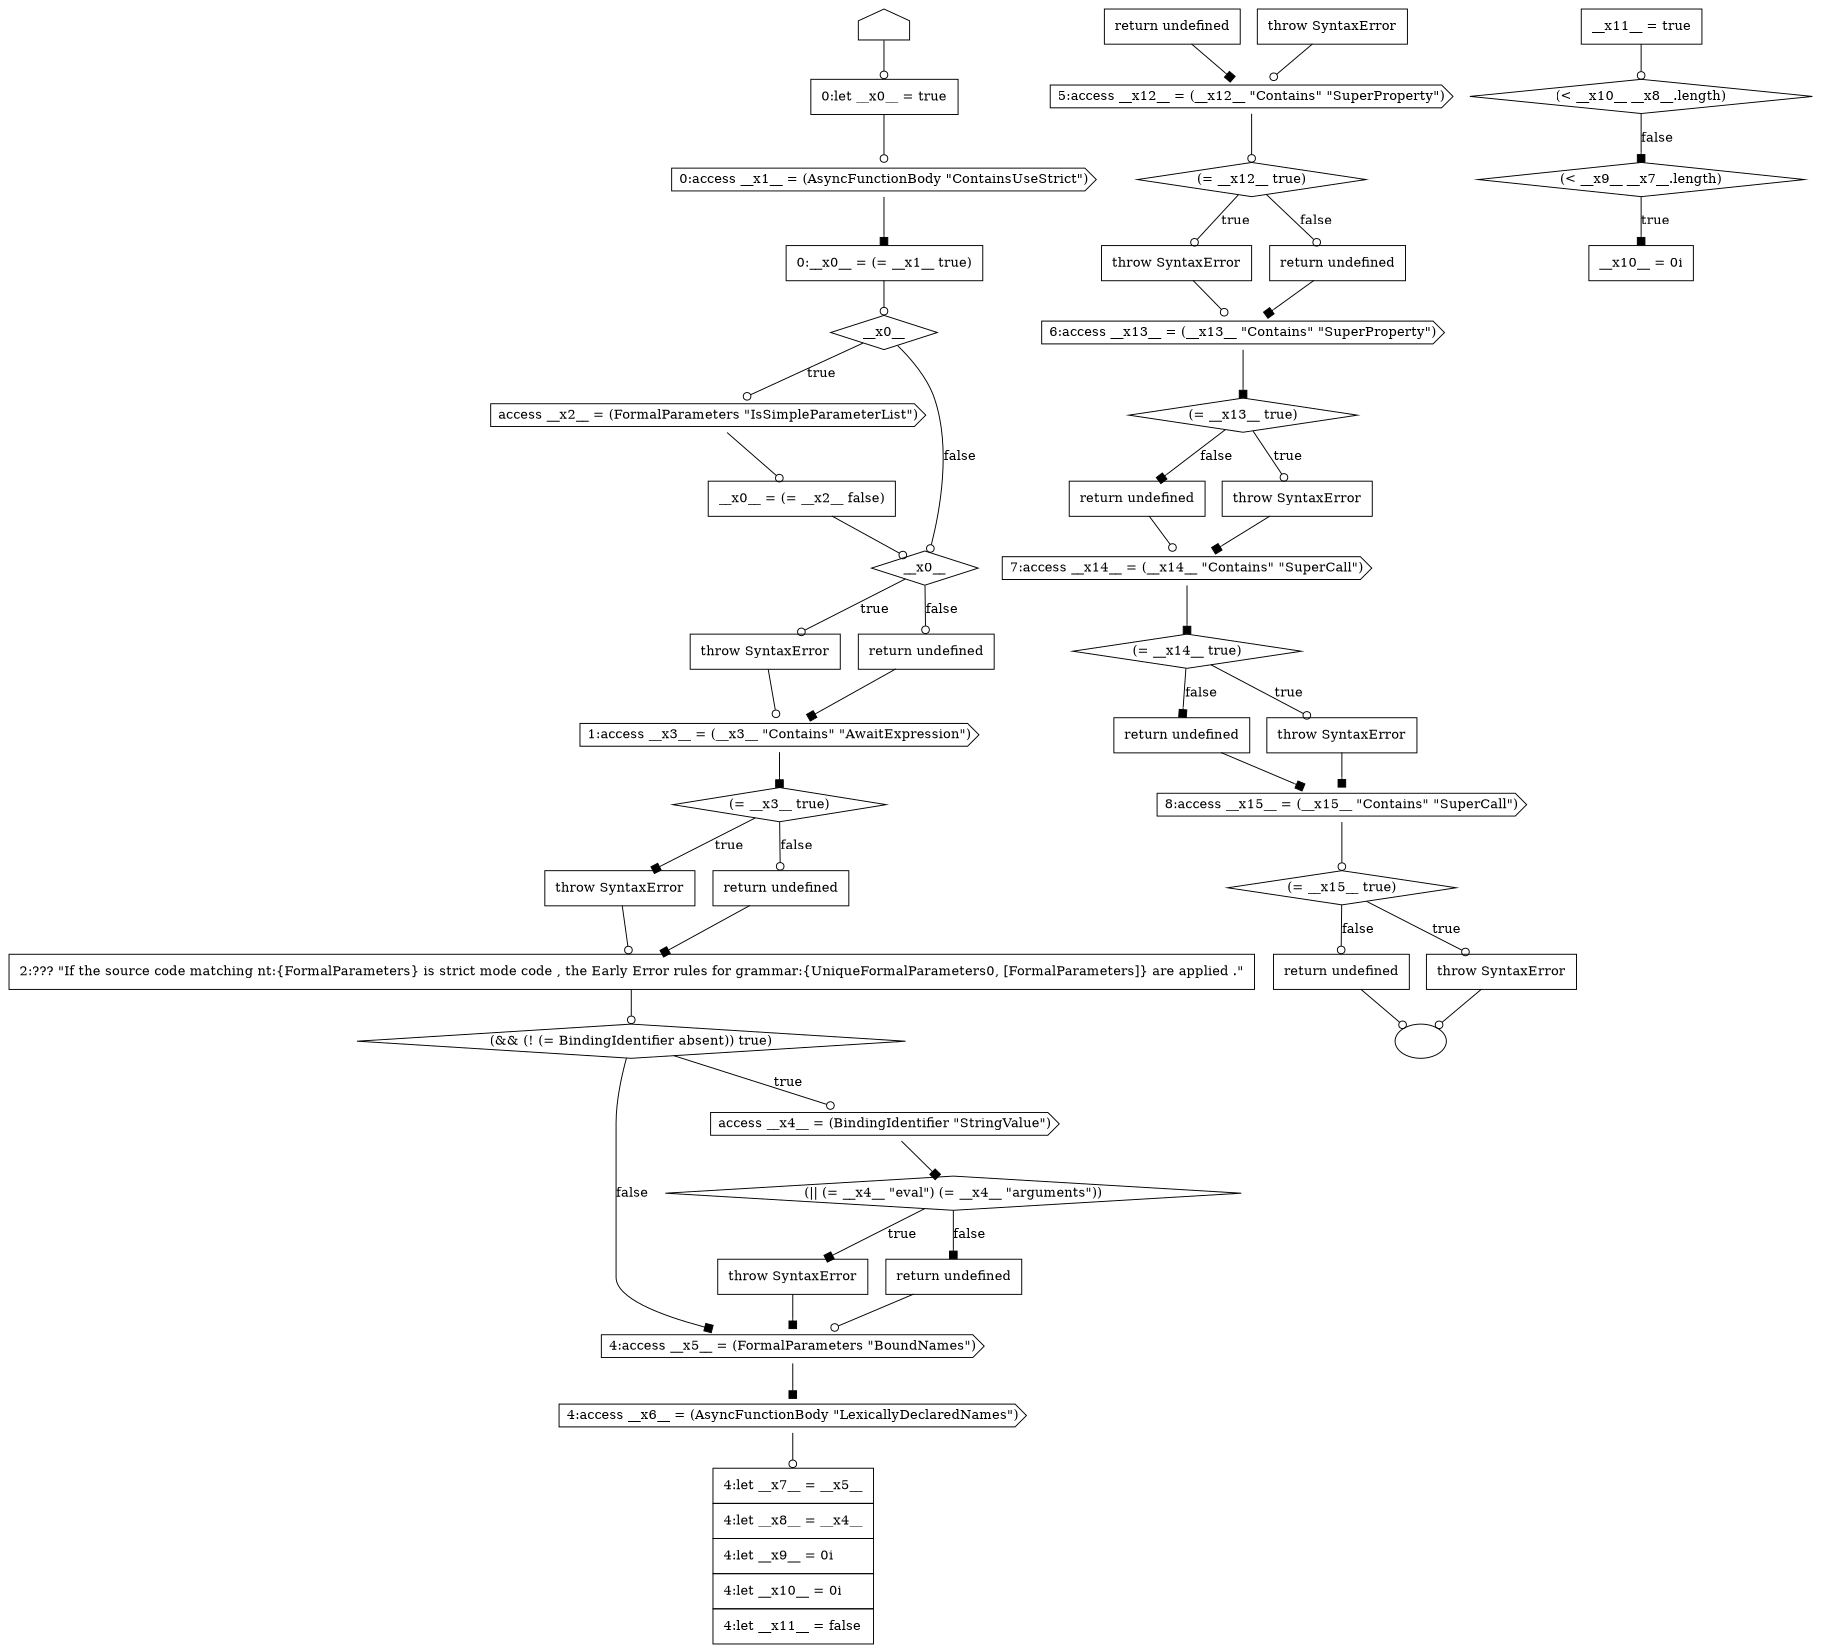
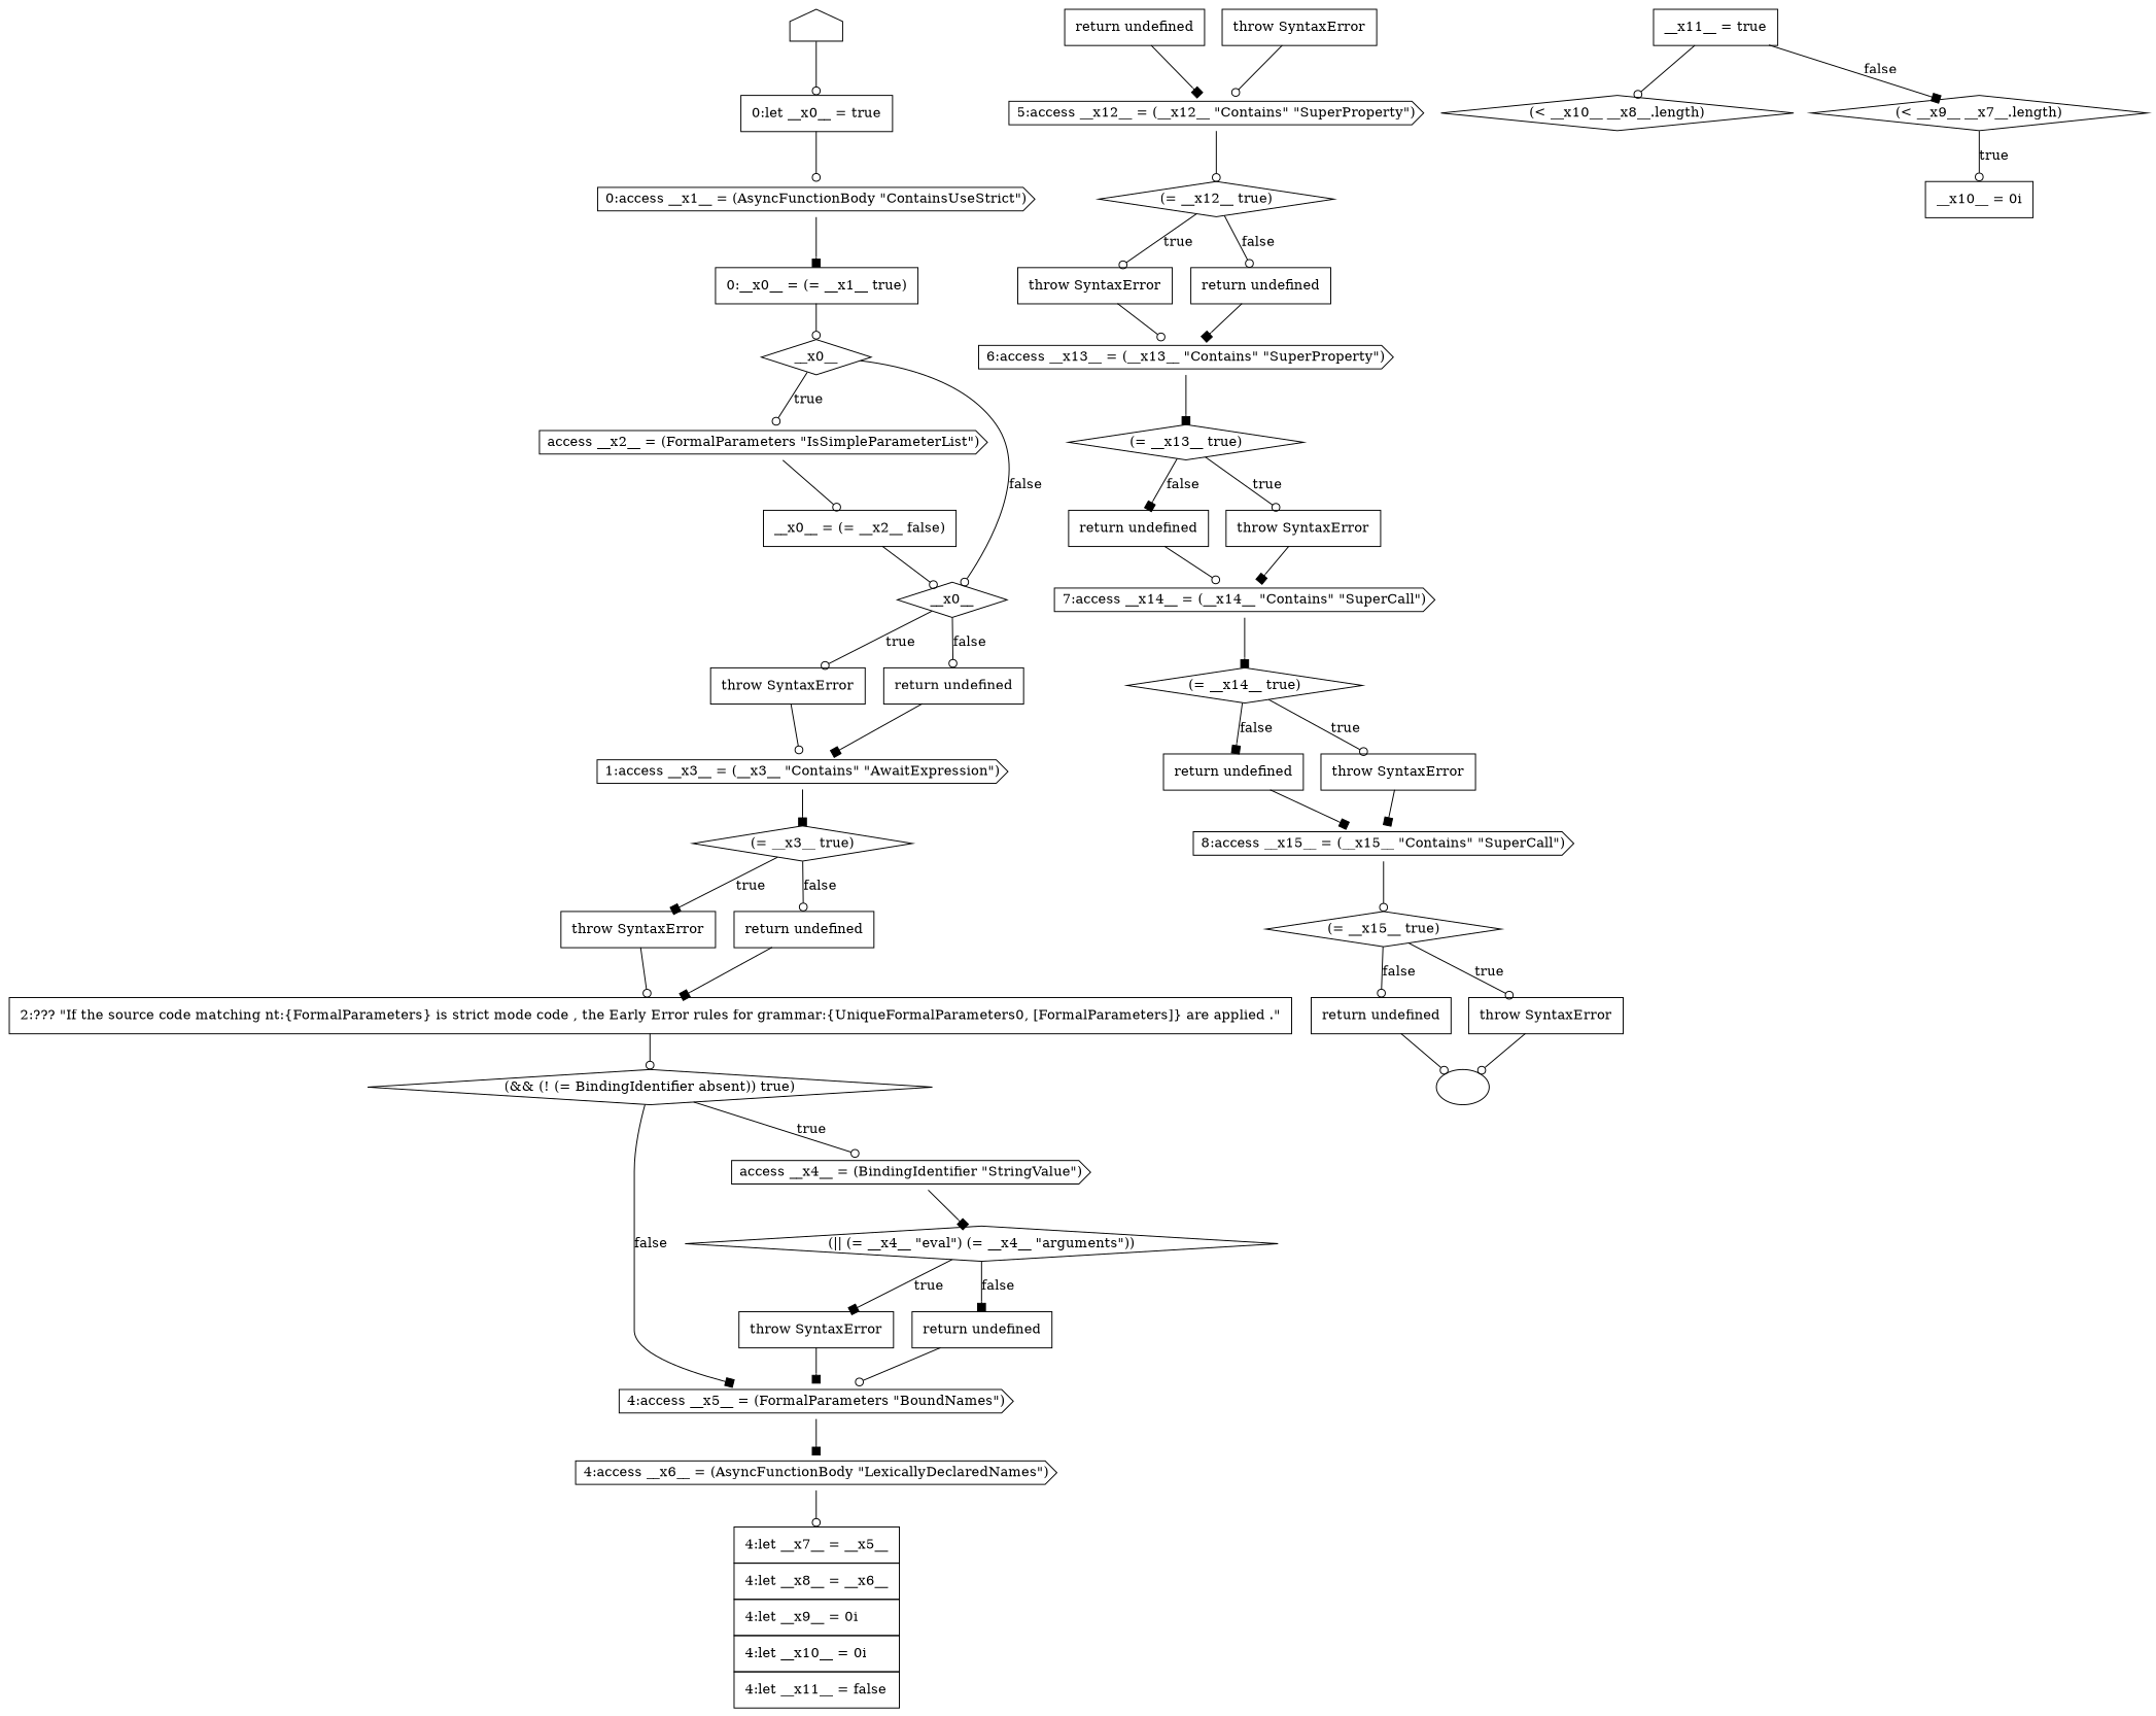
  digraph {
    node [color=black fillcolor=white shape=none style=filled]
    edge [arrowhead=odot color=black]
    n1 [label=<<font color="black">     <table border="0" cellborder="1" cellspacing="0" cellpadding="10">       <tr><td align="left">2:??? &quot;If the source code matching nt:{FormalParameters} is strict mode code , the Early Error rules for grammar:{UniqueFormalParameters0, [FormalParameters]} are applied .&quot;</td></tr>     </table>   </font>> margin=0]
    n2 [label=<<font color="black">(&amp;&amp; (! (= BindingIdentifier absent)) true)</font>> shape=diamond]
    n3 [label=<<font color="black">4:access __x5__ = (FormalParameters &quot;BoundNames&quot;)</font>> shape=cds]
    n4 [label=<<font color="black">access __x4__ = (BindingIdentifier &quot;StringValue&quot;)</font>> shape=cds]
    n5 [label=<<font color="black">4:access __x6__ = (AsyncFunctionBody &quot;LexicallyDeclaredNames&quot;)</font>> shape=cds]
-   n6 [label=<<font color="black">     <table border="0" cellborder="1" cellspacing="0" cellpadding="10">       <tr><td align="left">4:let __x7__ = __x5__</td></tr>       <tr><td align="left">4:let __x8__ = __x4__</td></tr>       <tr><td align="left">4:let __x9__ = 0i</td></tr>       <tr><td align="left">4:let __x10__ = 0i</td></tr>       <tr><td align="left">4:let __x11__ = false</td></tr>     </table>   </font>> margin=0]
+   n6 [label=<<font color="black">     <table border="0" cellborder="1" cellspacing="0" cellpadding="10">       <tr><td align="left">4:let __x7__ = __x5__</td></tr>       <tr><td align="left">4:let __x8__ = __x6__</td></tr>       <tr><td align="left">4:let __x9__ = 0i</td></tr>       <tr><td align="left">4:let __x10__ = 0i</td></tr>       <tr><td align="left">4:let __x11__ = false</td></tr>     </table>   </font>> margin=0]
    n7 [label=<<font color="black">     <table border="0" cellborder="1" cellspacing="0" cellpadding="10">       <tr><td align="left">return undefined</td></tr>     </table>   </font>> margin=0]
    n8 [label=<<font color="black">5:access __x12__ = (__x12__ &quot;Contains&quot; &quot;SuperProperty&quot;)</font>> shape=cds]
    n9 [label=<<font color="black">(= __x12__ true)</font>> shape=diamond]
    n10 [label=<<font color="black">     <table border="0" cellborder="1" cellspacing="0" cellpadding="10">       <tr><td align="left">__x11__ = true</td></tr>     </table>   </font>> margin=0]
    n11 [label=<<font color="black">(&lt; __x10__ __x8__.length)</font>> shape=diamond]
    n12 [label=<<font color="black">(&lt; __x9__ __x7__.length)</font>> shape=diamond]
    n13 [label=<<font color="black">     <table border="0" cellborder="1" cellspacing="0" cellpadding="10">       <tr><td align="left">return undefined</td></tr>     </table>   </font>> margin=0]
    n14 [label=<<font color="black">7:access __x14__ = (__x14__ &quot;Contains&quot; &quot;SuperCall&quot;)</font>> shape=cds]
    n15 [label=<<font color="black">(= __x14__ true)</font>> shape=diamond]
    n16 [label=<<font color="black">     <table border="0" cellborder="1" cellspacing="0" cellpadding="10">       <tr><td align="left">throw SyntaxError</td></tr>     </table>   </font>> margin=0]
    n17 [label=<<font color="black">     <table border="0" cellborder="1" cellspacing="0" cellpadding="10">       <tr><td align="left">__x10__ = 0i</td></tr>     </table>   </font>> margin=0]
    n18 [label=<<font color="black">(|| (= __x4__ &quot;eval&quot;) (= __x4__ &quot;arguments&quot;))</font>> shape=diamond]
    n19 [label=<<font color="black">     <table border="0" cellborder="1" cellspacing="0" cellpadding="10">       <tr><td align="left">throw SyntaxError</td></tr>     </table>   </font>> margin=0]
    n20 [label=<<font color="black">access __x2__ = (FormalParameters &quot;IsSimpleParameterList&quot;)</font>> shape=cds]
    n21 [label=<<font color="black">     <table border="0" cellborder="1" cellspacing="0" cellpadding="10">       <tr><td align="left">__x0__ = (= __x2__ false)</td></tr>     </table>   </font>> margin=0]
    n22 [label=<<font color="black">__x0__</font>> shape=diamond]
    n23 [label=<<font color="black">(= __x13__ true)</font>> shape=diamond]
    n24 [label=<<font color="black">     <table border="0" cellborder="1" cellspacing="0" cellpadding="10">       <tr><td align="left">throw SyntaxError</td></tr>     </table>   </font>> margin=0]
    n25 [label=<<font color="black">     <table border="0" cellborder="1" cellspacing="0" cellpadding="10">       <tr><td align="left">throw SyntaxError</td></tr>     </table>   </font>> margin=0]
    n26 [label=<<font color="black">6:access __x13__ = (__x13__ &quot;Contains&quot; &quot;SuperProperty&quot;)</font>> shape=cds]
    n27 [label=<<font color="black">     <table border="0" cellborder="1" cellspacing="0" cellpadding="10">       <tr><td align="left">return undefined</td></tr>     </table>   </font>> margin=0]
    n28 [label=<<font color="black">     <table border="0" cellborder="1" cellspacing="0" cellpadding="10">       <tr><td align="left">throw SyntaxError</td></tr>     </table>   </font>> margin=0]
    n29 [label=<<font color="black">8:access __x15__ = (__x15__ &quot;Contains&quot; &quot;SuperCall&quot;)</font>> shape=cds]
    n30 [label=<<font color="black">0:access __x1__ = (AsyncFunctionBody &quot;ContainsUseStrict&quot;)</font>> shape=cds]
    n31 [label=<<font color="black">     <table border="0" cellborder="1" cellspacing="0" cellpadding="10">       <tr><td align="left">0:__x0__ = (= __x1__ true)</td></tr>     </table>   </font>> margin=0]
    n32 [label=<<font color="black">__x0__</font>> shape=diamond]
    n33 [label=<<font color="black">     <table border="0" cellborder="1" cellspacing="0" cellpadding="10">       <tr><td align="left">return undefined</td></tr>     </table>   </font>> margin=0]
    n34 [label=" " shape=ellipse]
    n35 [label=<<font color="black">(= __x15__ true)</font>> shape=diamond]
    n36 [label=<<font color="black">     <table border="0" cellborder="1" cellspacing="0" cellpadding="10">       <tr><td align="left">throw SyntaxError</td></tr>     </table>   </font>> margin=0]
    n37 [label=<<font color="black">     <table border="0" cellborder="1" cellspacing="0" cellpadding="10">       <tr><td align="left">return undefined</td></tr>     </table>   </font>> margin=0]
    n38 [label=<<font color="black">     <table border="0" cellborder="1" cellspacing="0" cellpadding="10">       <tr><td align="left">throw SyntaxError</td></tr>     </table>   </font>> margin=0]
    n39 [label=<<font color="black">     <table border="0" cellborder="1" cellspacing="0" cellpadding="10">       <tr><td align="left">throw SyntaxError</td></tr>     </table>   </font>> margin=0]
    n40 [label=<<font color="black">1:access __x3__ = (__x3__ &quot;Contains&quot; &quot;AwaitExpression&quot;)</font>> shape=cds]
    n41 [label=<<font color="black">(= __x3__ true)</font>> shape=diamond]
    n42 [label=<<font color="black">     <table border="0" cellborder="1" cellspacing="0" cellpadding="10">       <tr><td align="left">return undefined</td></tr>     </table>   </font>> margin=0]
    n43 [label=" " shape=house]
    n44 [label=<<font color="black">     <table border="0" cellborder="1" cellspacing="0" cellpadding="10">       <tr><td align="left">0:let __x0__ = true</td></tr>     </table>   </font>> margin=0]
    n45 [label=<<font color="black">     <table border="0" cellborder="1" cellspacing="0" cellpadding="10">       <tr><td align="left">return undefined</td></tr>     </table>   </font>> margin=0]
    n46 [label=<<font color="black">     <table border="0" cellborder="1" cellspacing="0" cellpadding="10">       <tr><td align="left">return undefined</td></tr>     </table>   </font>> margin=0]
    n1 -> n2
    n2 -> n3 [arrowhead=box label=<<font color="black">false</font>>]
    n2 -> n4 [label=<<font color="black">true</font>>]
    n3 -> n5 [arrowhead=box]
    n4 -> n18 [arrowhead=box]
    n5 -> n6
    n7 -> n8 [arrowhead=box]
    n8 -> n9
    n9 -> n25 [label=<<font color="black">true</font>>]
    n9 -> n42 [label=<<font color="black">false</font>>]
    n10 -> n11
-   n11 -> n12 [arrowhead=box label=<<font color="black">false</font>>]
-   n12 -> n17 [arrowhead=box label=<<font color="black">true</font>>]
+   n10 -> n12 [arrowhead=box label=<<font color="black">false</font>>]
+   n12 -> n17 [label=<<font color="black">true</font>>]
    n13 -> n14
    n14 -> n15 [arrowhead=box]
    n15 -> n27 [arrowhead=box label=<<font color="black">false</font>>]
    n15 -> n28 [label=<<font color="black">true</font>>]
    n16 -> n3 [arrowhead=box]
    n18 -> n16 [arrowhead=box label=<<font color="black">true</font>>]
    n18 -> n37 [arrowhead=box label=<<font color="black">false</font>>]
    n19 -> n8
    n20 -> n21
    n21 -> n22
    n22 -> n39 [label=<<font color="black">true</font>>]
    n22 -> n45 [label=<<font color="black">false</font>>]
    n23 -> n13 [arrowhead=box label=<<font color="black">false</font>>]
    n23 -> n24 [label=<<font color="black">true</font>>]
    n24 -> n14 [arrowhead=box]
    n25 -> n26
    n26 -> n23 [arrowhead=box]
    n27 -> n29 [arrowhead=box]
    n28 -> n29 [arrowhead=box]
    n29 -> n35
    n30 -> n31 [arrowhead=box]
    n31 -> n32
    n32 -> n20 [label=<<font color="black">true</font>>]
    n32 -> n22 [label=<<font color="black">false</font>>]
    n33 -> n34
    n35 -> n33 [label=<<font color="black">false</font>>]
    n35 -> n36 [label=<<font color="black">true</font>>]
    n36 -> n34
    n37 -> n3
    n38 -> n1
    n39 -> n40
    n40 -> n41 [arrowhead=box]
    n41 -> n38 [arrowhead=box label=<<font color="black">true</font>>]
    n41 -> n46 [label=<<font color="black">false</font>>]
    n42 -> n26 [arrowhead=box]
    n43 -> n44
    n44 -> n30
    n45 -> n40 [arrowhead=box]
    n46 -> n1 [arrowhead=box]
  }
